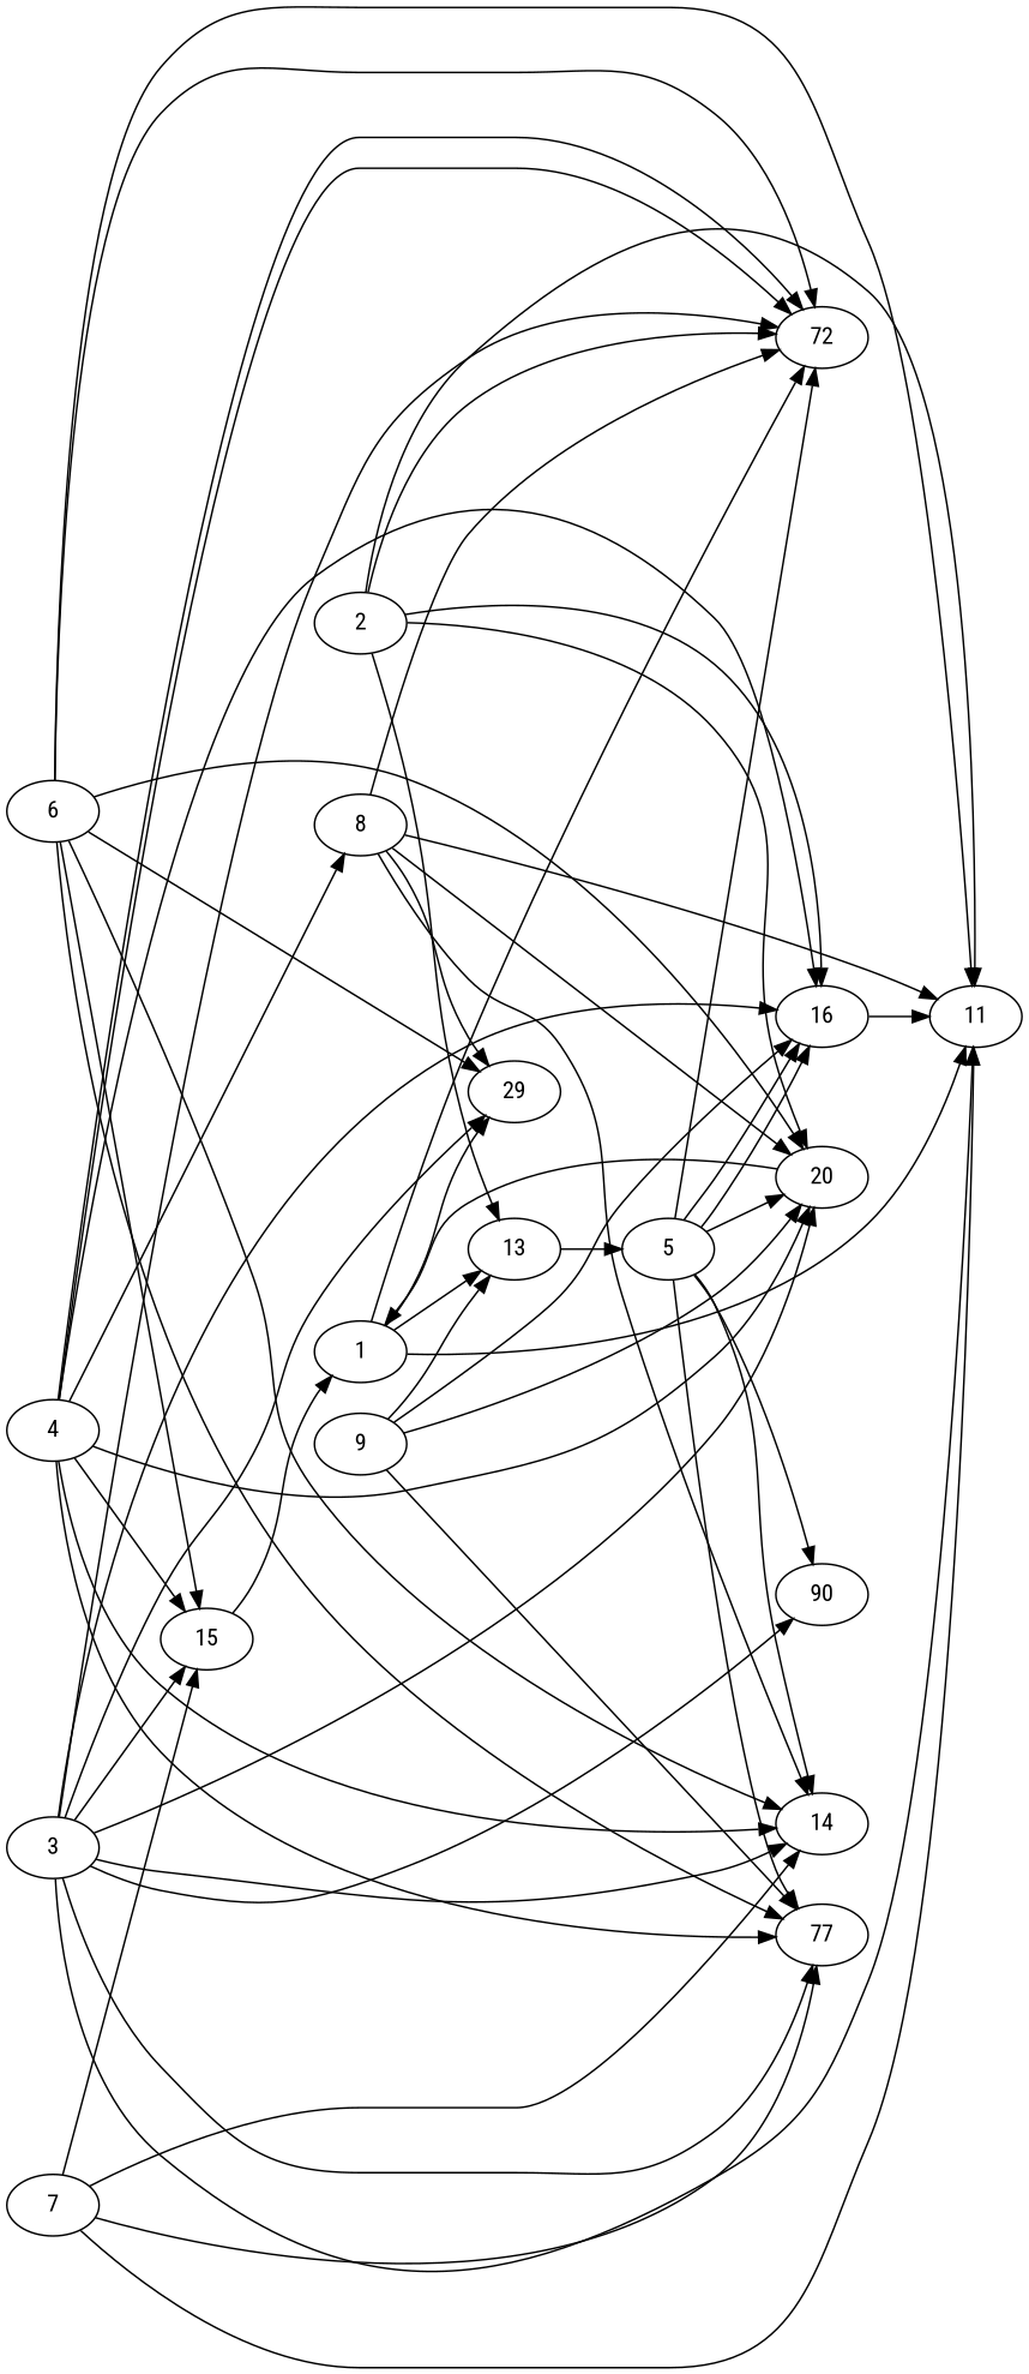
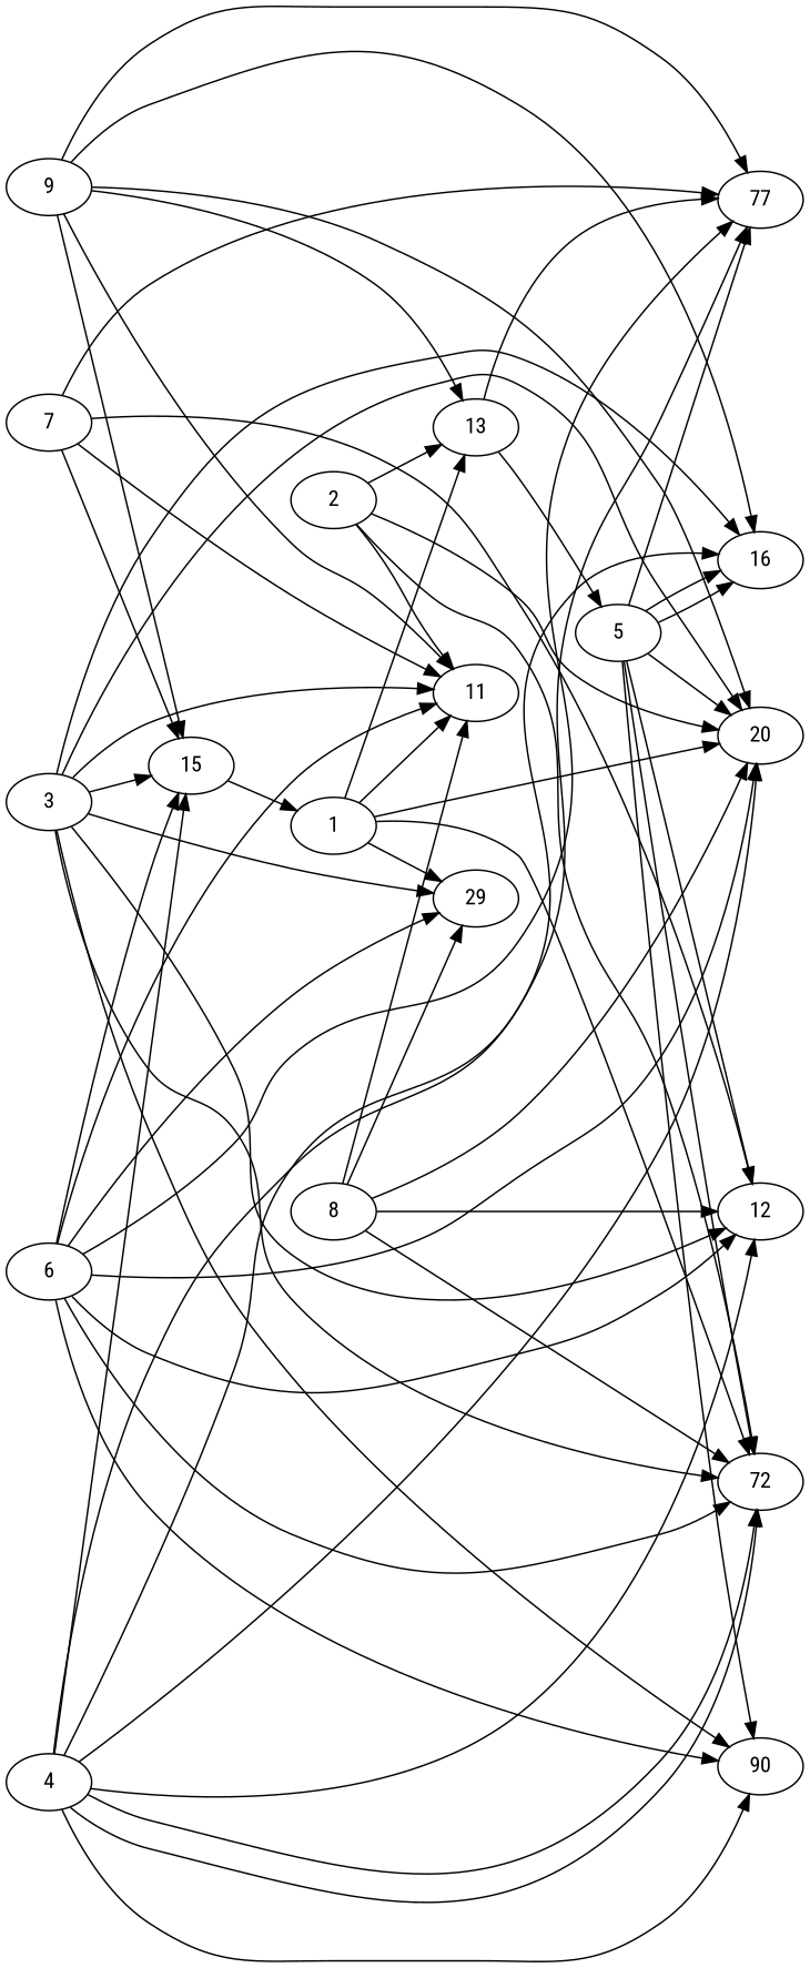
  digraph {
    fontname="Roboto Condensed"
    rankdir=LR
    node [alpha=0.03 fontname="Roboto Condensed"]
    edge [fontname="Roboto Condensed"]
    1 [alpha=0.06 expect_size=51892224]
    11 [expect_size=42601472]
    n3 [alpha=0.15 expect_size=9602048 label=72]
    13 [alpha=0.04 expect_size=43177984]
    n5 [alpha=0.04 expect_size=5791744 label=29]
    20 [alpha=0.17 expect_size=21994496]
    5 [alpha=0.01 expect_size=31499264]
    15 [alpha=0.15 expect_size=52216832]
    2 [alpha=0.14 expect_size=12486656]
    16 [alpha=0.08 expect_size=6377472]
    3 [alpha=0.16 expect_size=8839168]
    n12 [alpha=0.20 expect_size=44006400 label=90]
-   14 [alpha=0.16 expect_size=34845696]
+   14 [alpha=0.16 expect_size=34845696 label=12]
    n14 [alpha=0.09 expect_size=13889536 label=77]
    4 [alpha=0.07 expect_size=42924032]
    6 [expect_size=24045568]
    7 [alpha=0.09 expect_size=17209344]
    8 [alpha=0.08 expect_size=22149120]
    9 [alpha=0.07 expect_size=31758336]
    1 -> 11
    1 -> n3
    1 -> 13
    1 -> n5
-   20 -> 1
+   1 -> 20
    13 -> 5
    5 -> n3
    5 -> 20
    5 -> 16
    5 -> 16
    5 -> n12
    5 -> 14
    5 -> n14
    15 -> 1
    2 -> 11
    2 -> n3
    2 -> 13
    2 -> 20
-   2 -> 16
    3 -> 11
    3 -> n3
    3 -> n5
    3 -> 20
    3 -> 15
    3 -> 16
    3 -> n12
    3 -> 14
-   3 -> n14
+   13 -> n14
    4 -> n3
    4 -> n3
    4 -> 20
    4 -> 15
    4 -> 16
-   4 -> 8
+   4 -> n12
    4 -> 14
    4 -> n14
    6 -> 11
    6 -> n3
    6 -> n5
    6 -> 20
    6 -> 15
+   6 -> n12
    6 -> 14
    6 -> n14
    7 -> 11
    7 -> 15
    7 -> 14
    7 -> n14
    8 -> 11
    8 -> n3
    8 -> n5
    8 -> 20
    8 -> 14
-   16 -> 11
+   9 -> 11
    9 -> 13
    9 -> 20
+   9 -> 15
    9 -> 16
    9 -> n14
  }
